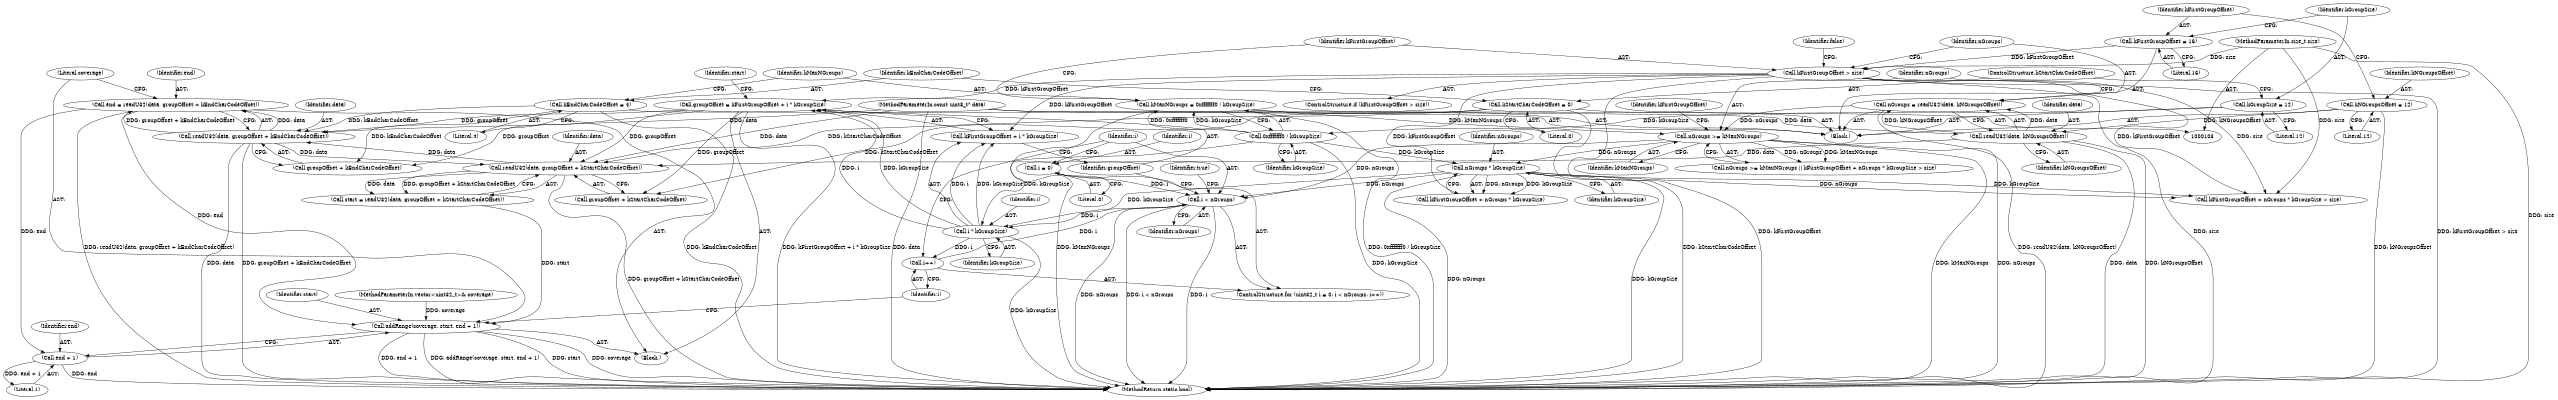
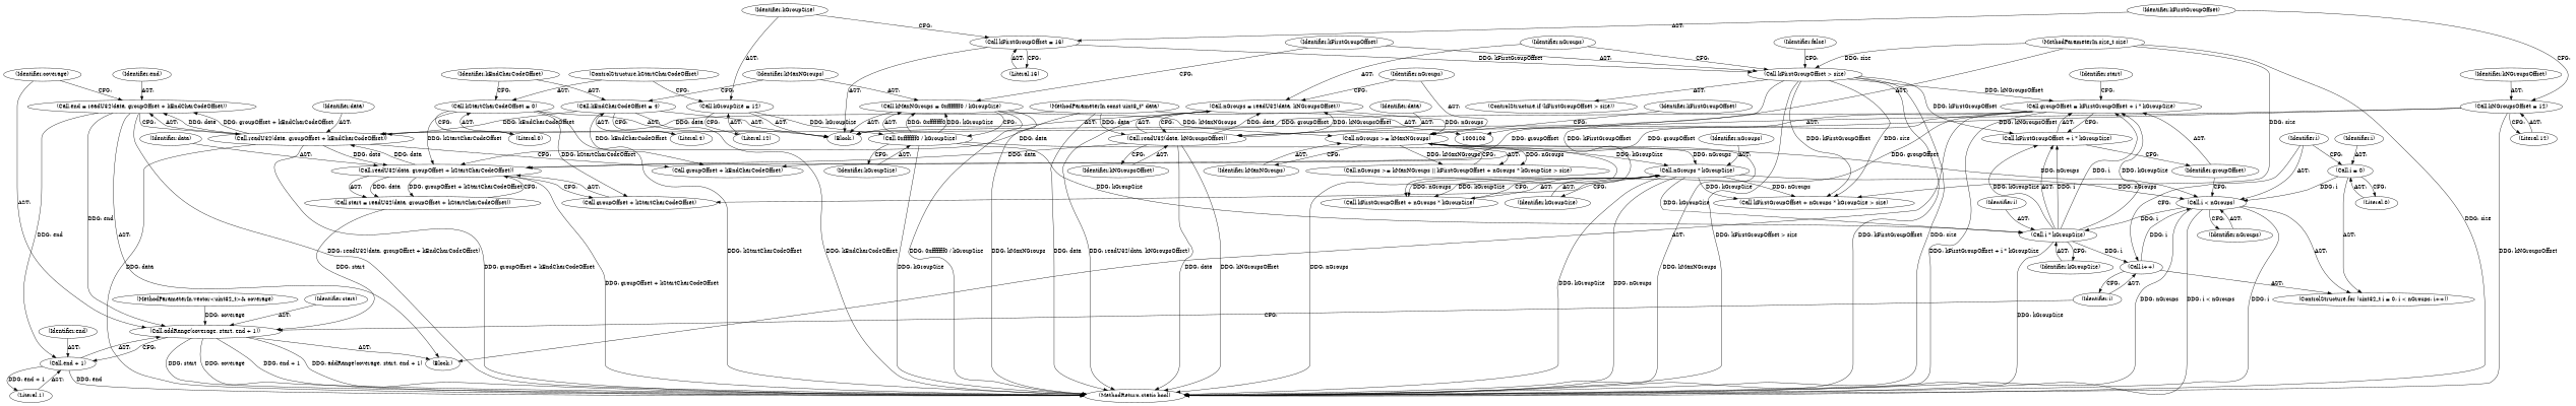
  digraph {
    fontname="DejaVu Serif"
    node [fontname="DejaVu Serif"]
    edge [fontname="DejaVu Serif"]
    n1 [label="(Call,end = readU32(data, groupOffset + kEndCharCodeOffset))"]
    n2 [label="(Call,readU32(data, groupOffset + kEndCharCodeOffset))"]
    n3 [label="(Call,addRange(coverage, start, end + 1))"]
    n4 [label="(Call,end + 1)"]
    n5 [label="(MethodReturn,static bool)"]
    n6 [label="(Block,)"]
    n7 [label="(Call,readU32(data, groupOffset + kStartCharCodeOffset))"]
    n8 [label="(Call,groupOffset + kEndCharCodeOffset)"]
    n9 [label="(Literal,1)"]
    n10 [label="(Call,groupOffset + kStartCharCodeOffset)"]
    n11 [label="(Call,start = readU32(data, groupOffset + kStartCharCodeOffset))"]
    n12 [label="(Call,readU32(data, kNGroupsOffset))"]
    n13 [label="(Call,nGroups = readU32(data, kNGroupsOffset))"]
    n14 [label="(Identifier,kNGroupsOffset)"]
    n15 [label="(Block,)"]
    n16 [label="(Call,nGroups >= kMaxNGroups)"]
    n17 [label="(MethodParameterIn,const uint8_t* data)"]
    1000103
    n19 [label="(Call,kNGroupsOffset = 12)"]
    n20 [label="(Literal,12)"]
    n21 [label="(Call,groupOffset = kFirstGroupOffset + i * kGroupSize)"]
    n22 [label="(Call,kFirstGroupOffset + i * kGroupSize)"]
    n23 [label="(Identifier,groupOffset)"]
    n24 [label="(Call,kFirstGroupOffset > size)"]
    n25 [label="(ControlStructure,if (kFirstGroupOffset > size))"]
    n26 [label="(Call,kFirstGroupOffset + nGroups * kGroupSize)"]
    n27 [label="(Call,kFirstGroupOffset + nGroups * kGroupSize > size)"]
    n28 [label="(Call,nGroups * kGroupSize)"]
    n29 [label="(Call,kFirstGroupOffset = 16)"]
    n30 [label="(Literal,16)"]
    n31 [label="(MethodParameterIn,size_t size)"]
    n32 [label="(Call,i * kGroupSize)"]
    n33 [label="(Call,i++)"]
    n34 [label="(Identifier,kGroupSize)"]
    n35 [label="(Call,i < nGroups)"]
    n36 [label="(ControlStructure,for (uint32_t i = 0; i < nGroups; i++))"]
    n37 [label="(Identifier,i)"]
    n38 [label="(Identifier,nGroups)"]
    n39 [label="(Call,i = 0)"]
    n40 [label="(Literal,0)"]
    n41 [label="(Identifier,kMaxNGroups)"]
    n42 [label="(Call,nGroups >= kMaxNGroups || kFirstGroupOffset + nGroups * kGroupSize > size)"]
    n43 [label="(Identifier,kGroupSize)"]
    n44 [label="(Call,kMaxNGroups = 0xfffffff0 / kGroupSize)"]
    n45 [label="(Call,0xfffffff0 / kGroupSize)"]
    n46 [label="(Identifier,kGroupSize)"]
    n47 [label="(Call,kGroupSize = 12)"]
    n48 [label="(Literal,12)"]
    n49 [label="(Call,kStartCharCodeOffset = 0)"]
    n50 [label="(Literal,0)"]
    n51 [label="(Call,kEndCharCodeOffset = 4)"]
    n52 [label="(Literal,4)"]
    n53 [label="(Identifier,kFirstGroupOffset)"]
    n54 [label="(Identifier,start)"]
    n55 [label="(Identifier,end)"]
    n56 [label="(Identifier,data)"]
    n57 [label="(Identifier,end)"]
    n58 [label="(Identifier,data)"]
    n59 [label="(Identifier,kMaxNGroups)"]
    n60 [label="(Identifier,kEndCharCodeOffset)"]
-   n61 [label="(Identifier,true)"]
    n62 [label="(Identifier,nGroups)"]
    n63 [label="(Identifier,data)"]
-   n64 [label="(Literal,coverage)"]
+   n64 [label="(Identifier,coverage)"]
    n65 [label="(Identifier,nGroups)"]
    n66 [label="(Identifier,i)"]
    n67 [label="(Identifier,i)"]
    n68 [label="(Identifier,start)"]
    n69 [label="(Identifier,kNGroupsOffset)"]
    n70 [label="(Identifier,i)"]
    n71 [label="(MethodParameterIn,vector<uint32_t>& coverage)"]
    n72 [label="(ControlStructure,kStartCharCodeOffset)"]
    n73 [label="(Identifier,false)"]
    n74 [label="(Identifier,nGroups)"]
    n75 [label="(Identifier,kFirstGroupOffset)"]
    n76 [label="(Identifier,kFirstGroupOffset)"]
    n77 [label="(Identifier,kGroupSize)"]
    n1 -> n2 [label="CFG: "]
    n1 -> n3 [label="DDG: end"]
    n1 -> n4 [label="DDG: end"]
    n1 -> n5 [label="DDG: readU32(data, groupOffset + kEndCharCodeOffset)"]
    n1 -> n6 [label="AST: "]
    n2 -> n1 [label="AST: "]
    n2 -> n1 [label="DDG: data"]
    n2 -> n1 [label="DDG: groupOffset + kEndCharCodeOffset"]
    n2 -> n5 [label="DDG: groupOffset + kEndCharCodeOffset"]
    n2 -> n5 [label="DDG: data"]
    n2 -> n7 [label="DDG: data"]
    n2 -> n8 [label="CFG: "]
    n3 -> n4 [label="CFG: "]
    n3 -> n5 [label="DDG: end + 1"]
    n3 -> n5 [label="DDG: addRange(coverage, start, end + 1)"]
    n3 -> n5 [label="DDG: start"]
    n3 -> n5 [label="DDG: coverage"]
    n3 -> n6 [label="AST: "]
    n4 -> n3 [label="AST: "]
    n4 -> n5 [label="DDG: end"]
    n4 -> n9 [label="DDG: end + 1"]
    n7 -> n2 [label="DDG: data"]
    n7 -> n5 [label="DDG: groupOffset + kStartCharCodeOffset"]
    n7 -> n10 [label="CFG: "]
    n7 -> n11 [label="AST: "]
    n7 -> n11 [label="DDG: data"]
    n7 -> n11 [label="DDG: groupOffset + kStartCharCodeOffset"]
-   n8 -> n2 [label="AST: "]
    n9 -> n4 [label="AST: "]
    n10 -> n7 [label="AST: "]
    n11 -> n3 [label="DDG: start"]
    n11 -> n7 [label="CFG: "]
    n12 -> n5 [label="DDG: data"]
    n12 -> n5 [label="DDG: kNGroupsOffset"]
    n12 -> n7 [label="DDG: data"]
    n12 -> n13 [label="AST: "]
    n12 -> n13 [label="DDG: data"]
    n12 -> n13 [label="DDG: kNGroupsOffset"]
    n12 -> n14 [label="CFG: "]
    n13 -> n5 [label="DDG: readU32(data, kNGroupsOffset)"]
    n13 -> n12 [label="CFG: "]
    n13 -> n15 [label="AST: "]
    n13 -> n16 [label="DDG: nGroups"]
    n14 -> n12 [label="AST: "]
    n16 -> n5 [label="DDG: kMaxNGroups"]
    n16 -> n5 [label="DDG: nGroups"]
    n16 -> n28 [label="DDG: nGroups"]
    n16 -> n35 [label="DDG: nGroups"]
    n16 -> n41 [label="CFG: "]
    n16 -> n42 [label="AST: "]
    n16 -> n42 [label="DDG: nGroups"]
    n16 -> n42 [label="DDG: kMaxNGroups"]
    n17 -> n2 [label="DDG: data"]
    n17 -> n5 [label="DDG: data"]
    n17 -> n7 [label="DDG: data"]
    n17 -> n12 [label="DDG: data"]
    n17 -> 1000103 [label="AST: "]
    n19 -> n5 [label="DDG: kNGroupsOffset"]
    n19 -> n12 [label="DDG: kNGroupsOffset"]
    n19 -> n15 [label="AST: "]
    n19 -> n20 [label="CFG: "]
    n20 -> n19 [label="AST: "]
    n21 -> n2 [label="DDG: groupOffset"]
    n21 -> n5 [label="DDG: kFirstGroupOffset + i * kGroupSize"]
    n21 -> n6 [label="AST: "]
    n21 -> n7 [label="DDG: groupOffset"]
    n21 -> n8 [label="DDG: groupOffset"]
    n21 -> n10 [label="DDG: groupOffset"]
    n21 -> n22 [label="CFG: "]
    n22 -> n21 [label="AST: "]
    n22 -> n23 [label="CFG: "]
    n23 -> n21 [label="AST: "]
    n23 -> n35 [label="CFG: "]
    n24 -> n5 [label="DDG: kFirstGroupOffset > size"]
    n24 -> n5 [label="DDG: kFirstGroupOffset"]
    n24 -> n5 [label="DDG: size"]
-   n24 -> n21 [label="DDG: kFirstGroupOffset"]
+   n24 -> n21 [label="DDG: kNGroupsOffset"]
    n24 -> n22 [label="DDG: kFirstGroupOffset"]
    n24 -> n25 [label="AST: "]
    n24 -> n26 [label="DDG: kFirstGroupOffset"]
    n24 -> n27 [label="DDG: kFirstGroupOffset"]
    n24 -> n27 [label="DDG: size"]
    n26 -> n28 [label="CFG: "]
    n28 -> n5 [label="DDG: nGroups"]
    n28 -> n5 [label="DDG: kGroupSize"]
    n28 -> n26 [label="AST: "]
    n28 -> n26 [label="DDG: nGroups"]
    n28 -> n26 [label="DDG: kGroupSize"]
    n28 -> n27 [label="DDG: nGroups"]
    n28 -> n27 [label="DDG: kGroupSize"]
    n28 -> n32 [label="DDG: kGroupSize"]
    n28 -> n35 [label="DDG: nGroups"]
    n28 -> n43 [label="CFG: "]
    n29 -> n15 [label="AST: "]
    n29 -> n24 [label="DDG: kFirstGroupOffset"]
    n29 -> n30 [label="CFG: "]
    n30 -> n29 [label="AST: "]
    n31 -> n5 [label="DDG: size"]
    n31 -> 1000103 [label="AST: "]
    n31 -> n24 [label="DDG: size"]
    n31 -> n27 [label="DDG: size"]
    n32 -> n5 [label="DDG: kGroupSize"]
    n32 -> n21 [label="DDG: i"]
    n32 -> n21 [label="DDG: kGroupSize"]
    n32 -> n22 [label="AST: "]
    n32 -> n22 [label="DDG: i"]
    n32 -> n22 [label="DDG: kGroupSize"]
    n32 -> n33 [label="DDG: i"]
    n32 -> n34 [label="CFG: "]
    n33 -> n35 [label="DDG: i"]
    n33 -> n36 [label="AST: "]
    n33 -> n37 [label="CFG: "]
    n34 -> n32 [label="AST: "]
    n35 -> n5 [label="DDG: i"]
    n35 -> n5 [label="DDG: nGroups"]
    n35 -> n5 [label="DDG: i < nGroups"]
    n35 -> n32 [label="DDG: i"]
    n35 -> n36 [label="AST: "]
    n35 -> n38 [label="CFG: "]
    n37 -> n3 [label="CFG: "]
    n37 -> n33 [label="AST: "]
    n38 -> n35 [label="AST: "]
    n39 -> n35 [label="DDG: i"]
    n39 -> n36 [label="AST: "]
    n39 -> n40 [label="CFG: "]
    n40 -> n39 [label="AST: "]
    n41 -> n16 [label="AST: "]
    n42 -> n16 [label="CFG: "]
    n43 -> n28 [label="AST: "]
    n44 -> n5 [label="DDG: kMaxNGroups"]
    n44 -> n5 [label="DDG: 0xfffffff0 / kGroupSize"]
    n44 -> n15 [label="AST: "]
    n44 -> n16 [label="DDG: kMaxNGroups"]
    n44 -> n45 [label="CFG: "]
    n45 -> n5 [label="DDG: kGroupSize"]
    n45 -> n28 [label="DDG: kGroupSize"]
    n45 -> n32 [label="DDG: kGroupSize"]
    n45 -> n44 [label="AST: "]
    n45 -> n44 [label="DDG: 0xfffffff0"]
    n45 -> n44 [label="DDG: kGroupSize"]
    n45 -> n46 [label="CFG: "]
    n46 -> n45 [label="AST: "]
    n47 -> n15 [label="AST: "]
    n47 -> n45 [label="DDG: kGroupSize"]
    n47 -> n48 [label="CFG: "]
    n48 -> n47 [label="AST: "]
    n49 -> n5 [label="DDG: kStartCharCodeOffset"]
    n49 -> n7 [label="DDG: kStartCharCodeOffset"]
    n49 -> n10 [label="DDG: kStartCharCodeOffset"]
    n49 -> n15 [label="AST: "]
    n49 -> n50 [label="CFG: "]
    n50 -> n49 [label="AST: "]
    n51 -> n2 [label="DDG: kEndCharCodeOffset"]
    n51 -> n5 [label="DDG: kEndCharCodeOffset"]
    n51 -> n8 [label="DDG: kEndCharCodeOffset"]
    n51 -> n15 [label="AST: "]
    n51 -> n52 [label="CFG: "]
    n52 -> n51 [label="AST: "]
    n53 -> n24 [label="AST: "]
    n53 -> n44 [label="CFG: "]
    n54 -> n21 [label="CFG: "]
    n55 -> n4 [label="AST: "]
    n56 -> n2 [label="AST: "]
    n57 -> n1 [label="AST: "]
    n58 -> n12 [label="AST: "]
    n59 -> n44 [label="AST: "]
    n59 -> n51 [label="CFG: "]
    n60 -> n49 [label="CFG: "]
    n60 -> n51 [label="AST: "]
-   n61 -> n35 [label="CFG: "]
    n62 -> n13 [label="AST: "]
    n62 -> n24 [label="CFG: "]
    n63 -> n7 [label="AST: "]
    n64 -> n1 [label="CFG: "]
    n64 -> n3 [label="AST: "]
    n65 -> n13 [label="CFG: "]
    n65 -> n16 [label="AST: "]
    n66 -> n32 [label="AST: "]
    n67 -> n39 [label="AST: "]
    n68 -> n3 [label="AST: "]
    n69 -> n19 [label="AST: "]
    n70 -> n33 [label="CFG: "]
    n70 -> n35 [label="AST: "]
    n70 -> n39 [label="CFG: "]
    n71 -> n3 [label="DDG: coverage"]
    n72 -> n47 [label="CFG: "]
    n72 -> n49 [label="AST: "]
    n73 -> n24 [label="CFG: "]
    n74 -> n28 [label="AST: "]
    n75 -> n16 [label="CFG: "]
    n76 -> n19 [label="CFG: "]
    n76 -> n29 [label="AST: "]
    n77 -> n29 [label="CFG: "]
    n77 -> n47 [label="AST: "]
  }
